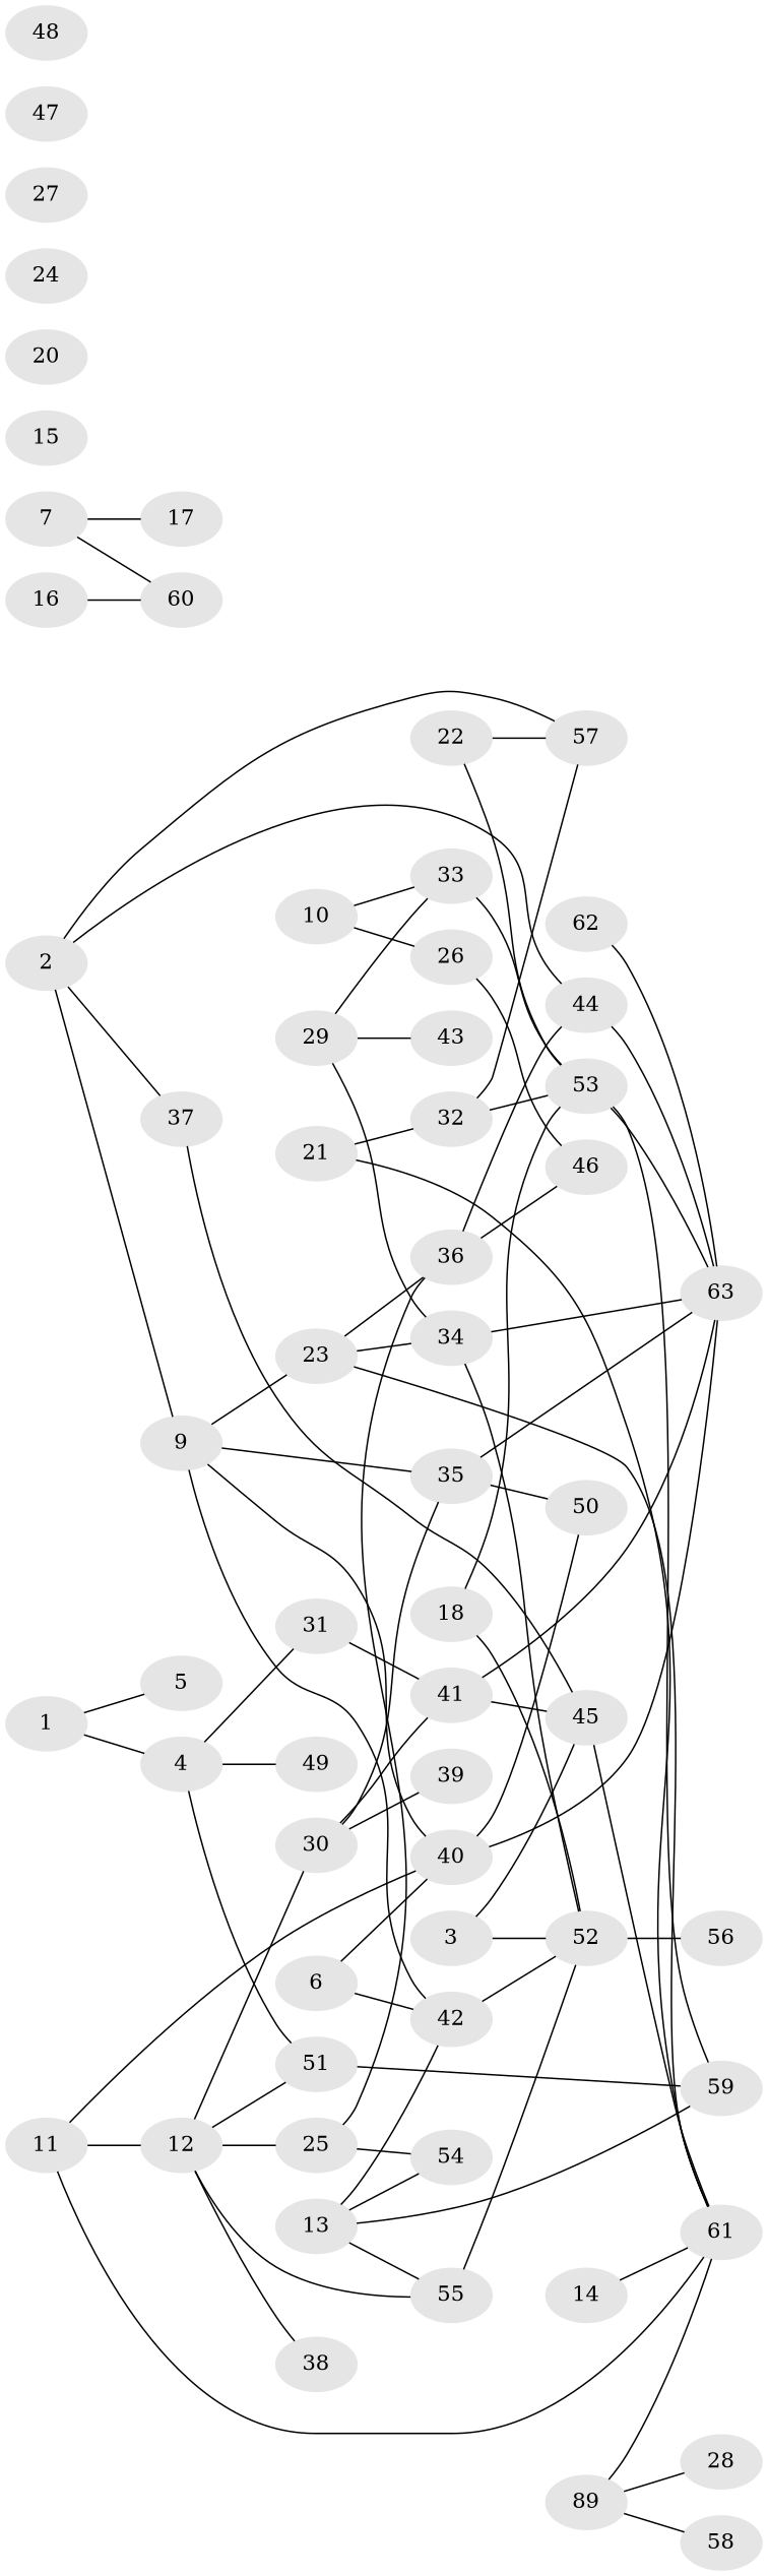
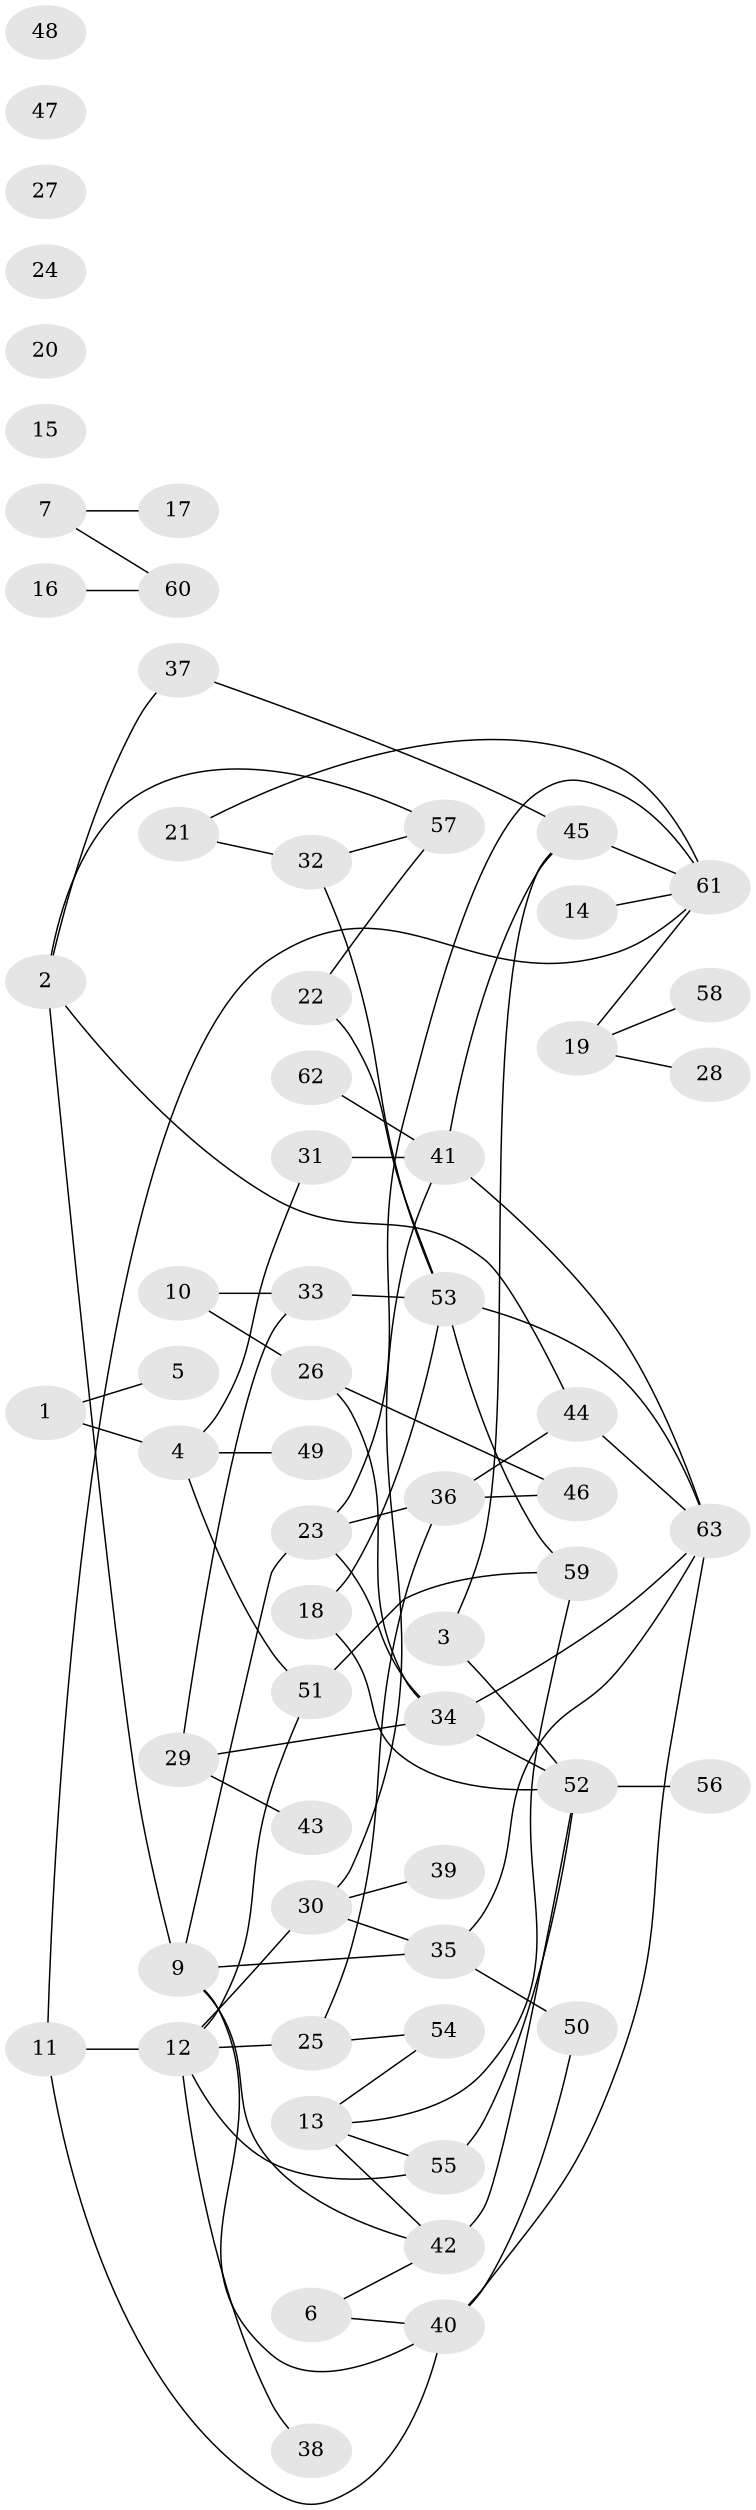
  graph {
    rankdir=LR
    node [color=gray90 style=filled]
    1
    4
    5
    31
    49
    51
    2
    9
    37
    44
    57
    40
    42
    23
    35
    45
    63
    3
    52
    61
    56
    41
    59
    6
    50
    7
    17
    60
    32
    53
    62
    34
    36
    10
    26
    33
    46
    11
    12
    25
    30
    38
    55
    54
    39
    13
    14
    15
    16
    18
-   19 [label=89]
+   19
    28
    58
    20
    21
    22
    24
    27
    29
    43
    47
    48
    1 -- 4
    1 -- 5
    4 -- 31
    4 -- 49
    4 -- 51
    31 -- 41
    51 -- 59
    2 -- 9
    2 -- 37
    2 -- 44
    2 -- 57
    9 -- 40
    9 -- 42
    9 -- 23
    9 -- 35
    37 -- 45
    44 -- 63
    40 -- 63
    40 -- 50
    42 -- 52
    23 -- 61
    23 -- 34
    23 -- 36
    35 -- 63
    35 -- 50
    45 -- 61
    3 -- 45
    3 -- 52
    52 -- 56
    41 -- 45
    41 -- 63
    6 -- 40
    6 -- 42
    7 -- 17
    7 -- 60
    32 -- 57
    32 -- 53
    53 -- 63
    53 -- 59
-   62 -- 63
+   62 -- 41
    34 -- 63
    34 -- 52
    36 -- 44
    36 -- 46
    10 -- 26
    10 -- 33
+   26 -- 34
    26 -- 46
    33 -- 53
    11 -- 40
    11 -- 61
    11 -- 12
    12 -- 51
    12 -- 25
    12 -- 30
    12 -- 38
    12 -- 55
    25 -- 36
    25 -- 54
    30 -- 35
    30 -- 41
    30 -- 39
    55 -- 52
    13 -- 42
    13 -- 59
    13 -- 55
    13 -- 54
    14 -- 61
    16 -- 60
    18 -- 52
    18 -- 53
    19 -- 61
    19 -- 28
    19 -- 58
    21 -- 61
    21 -- 32
    22 -- 57
    22 -- 53
    29 -- 34
    29 -- 33
    29 -- 43
  }
